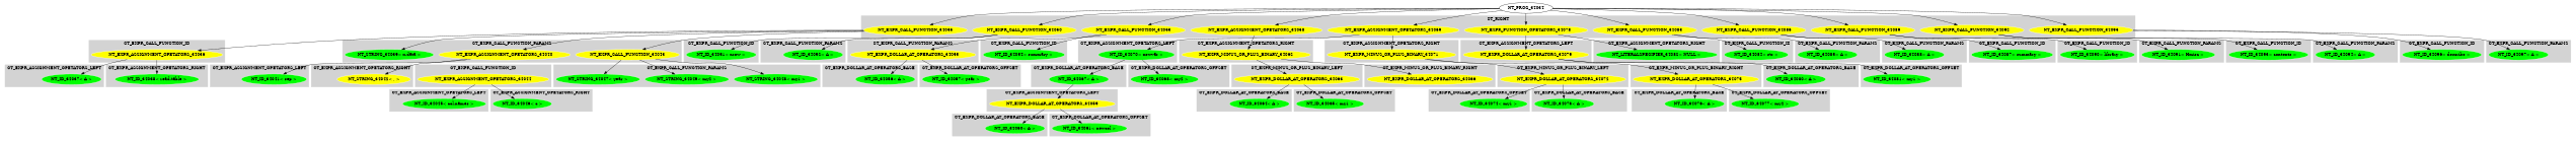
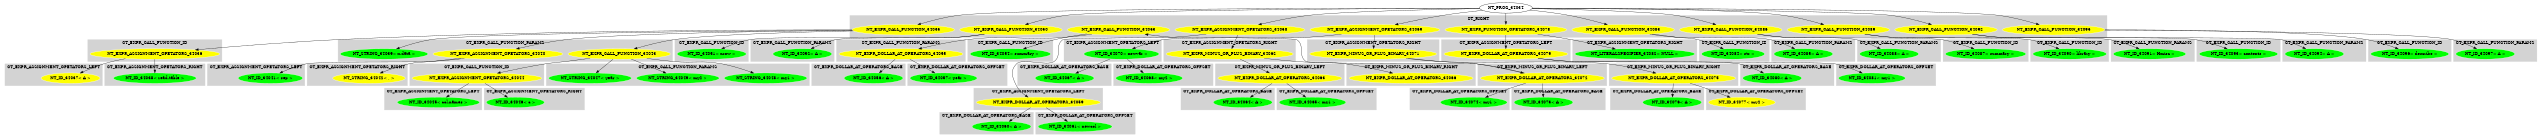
  digraph {
    node [color=white fillcolor=green style=filled]
    NT_EXPR_CALL_FUNCTION_34035 [fillcolor=yellow]
    NT_EXPR_CALL_FUNCTION_34050 [fillcolor=yellow]
    NT_EXPR_CALL_FUNCTION_34053 [fillcolor=yellow]
    NT_EXPR_ASSIGNMENT_OPETATORS_34058 [fillcolor=yellow]
    NT_EXPR_ASSIGNMENT_OPETATORS_34069 [fillcolor=yellow]
    n6 [fillcolor=yellow label=NT_EXPR_FUNCTION_OPETATORS_34078]
    NT_EXPR_CALL_FUNCTION_34083 [fillcolor=yellow]
    NT_EXPR_CALL_FUNCTION_34086 [fillcolor=yellow]
    NT_EXPR_CALL_FUNCTION_34089 [fillcolor=yellow]
    NT_EXPR_CALL_FUNCTION_34092 [fillcolor=yellow]
    NT_EXPR_CALL_FUNCTION_34095 [fillcolor=yellow]
    NT_EXPR_ASSIGNMENT_OPETATORS_34036 [fillcolor=yellow]
    "NT_STRING_34039< x.data >"
    NT_EXPR_ASSIGNMENT_OPETATORS_34040 [fillcolor=yellow]
    NT_EXPR_CALL_FUNCTION_34043 [fillcolor=yellow]
-   "NT_ID_34037< A >"
+   "NT_ID_34037< A >" [fillcolor=yellow]
    "NT_ID_34038< read.table >"
    NT_EXPR_DOLLAR_AT_OPERATORS_34055 [fillcolor=yellow]
    "NT_ID_34041< sep >"
    "NT_STRING_34042< , >" [fillcolor=yellow]
    NT_EXPR_ASSIGNMENT_OPETATORS_34044 [fillcolor=yellow]
    "NT_STRING_34047< year >"
    "NT_STRING_34048< my1 >"
    "NT_STRING_34049< my2 >"
    "NT_ID_34045< col.names >"
    "NT_ID_34046< c >"
    "NT_ID_34051< nrow >"
    "NT_ID_34052< A >"
    "NT_ID_34054< summary >"
    "NT_ID_34056< A >"
    "NT_ID_34057< year >"
    NT_EXPR_DOLLAR_AT_OPERATORS_34072 [fillcolor=yellow]
    NT_EXPR_DOLLAR_AT_OPERATORS_34059 [fillcolor=yellow]
    NT_EXPR_MINUS_OR_PLUS_BINARY_34062 [fillcolor=yellow]
    "NT_ID_34060< A >"
    "NT_ID_34061< newcol >"
    NT_EXPR_DOLLAR_AT_OPERATORS_34063 [fillcolor=yellow]
    NT_EXPR_DOLLAR_AT_OPERATORS_34066 [fillcolor=yellow]
    "NT_ID_34074< my1 >"
    "NT_ID_34064< A >"
    "NT_ID_34065< my1 >"
    "NT_ID_34067< A >"
    "NT_ID_34068< my2 >"
    "NT_ID_34070< newvar >"
    NT_EXPR_MINUS_OR_PLUS_BINARY_34071 [fillcolor=yellow]
    NT_EXPR_DOLLAR_AT_OPERATORS_34075 [fillcolor=yellow]
    "NT_ID_34073< A >"
    "NT_ID_34076< A >"
    "NT_ID_34088< A >"
-   "NT_ID_34077< my2 >"
+   "NT_ID_34077< my2 >" [fillcolor=yellow]
    NT_EXPR_DOLLAR_AT_OPERATORS_34079 [fillcolor=yellow]
    "NT_LITERALSPECIFIER_34082< NULL >"
    "NT_ID_34080< A >"
    "NT_ID_34081< my1 >"
    "NT_ID_34084< str >"
    "NT_ID_34085< A >"
    "NT_ID_34087< summary >"
    "NT_ID_34090< library >"
    "NT_ID_34091< Hmisc >"
    "NT_ID_34093< contents >"
    "NT_ID_34094< A >"
    "NT_ID_34096< describe >"
    "NT_ID_34097< A >"
    NT_PROG_34034 [color="" fillcolor="" style=""]
    subgraph cluster_1 {
      color=lightgrey
      label=CT_RIGHT
      style=filled
      NT_EXPR_CALL_FUNCTION_34035
      NT_EXPR_CALL_FUNCTION_34050
      NT_EXPR_CALL_FUNCTION_34053
      NT_EXPR_ASSIGNMENT_OPETATORS_34058
      NT_EXPR_ASSIGNMENT_OPETATORS_34069
      n6
      NT_EXPR_CALL_FUNCTION_34083
      NT_EXPR_CALL_FUNCTION_34086
      NT_EXPR_CALL_FUNCTION_34089
      NT_EXPR_CALL_FUNCTION_34092
      NT_EXPR_CALL_FUNCTION_34095
    }
    subgraph cluster_2 {
      color=lightgrey
      label=CT_EXPR_CALL_FUNCTION_ID
      style=filled
      NT_EXPR_ASSIGNMENT_OPETATORS_34036
    }
    subgraph cluster_3 {
      color=lightgrey
      label=CT_EXPR_CALL_FUNCTION_PARAMS
      style=filled
      "NT_STRING_34039< x.data >"
      NT_EXPR_ASSIGNMENT_OPETATORS_34040
      NT_EXPR_CALL_FUNCTION_34043
    }
    subgraph cluster_4 {
      color=lightgrey
      label=CT_EXPR_ASSIGNMENT_OPETATORS_LEFT
      style=filled
      "NT_ID_34037< A >"
    }
    subgraph cluster_5 {
      color=lightgrey
      label=CT_EXPR_ASSIGNMENT_OPETATORS_RIGHT
      style=filled
      "NT_ID_34038< read.table >"
    }
    subgraph cluster_6 {
      color=lightgrey
      label=CT_EXPR_CALL_FUNCTION_PARAMS
      style=filled
      NT_EXPR_DOLLAR_AT_OPERATORS_34055
    }
    subgraph cluster_7 {
      color=lightgrey
      label=CT_EXPR_ASSIGNMENT_OPETATORS_LEFT
      style=filled
      "NT_ID_34041< sep >"
    }
    subgraph cluster_8 {
      color=lightgrey
      label=CT_EXPR_ASSIGNMENT_OPETATORS_RIGHT
      style=filled
      "NT_STRING_34042< , >"
    }
    subgraph cluster_9 {
      color=lightgrey
      label=CT_EXPR_CALL_FUNCTION_ID
      style=filled
      NT_EXPR_ASSIGNMENT_OPETATORS_34044
    }
    subgraph cluster_10 {
      color=lightgrey
      label=CT_EXPR_CALL_FUNCTION_PARAMS
      style=filled
      "NT_STRING_34047< year >"
      "NT_STRING_34048< my1 >"
      "NT_STRING_34049< my2 >"
    }
    subgraph cluster_11 {
      color=lightgrey
      label=CT_EXPR_ASSIGNMENT_OPETATORS_LEFT
      style=filled
      "NT_ID_34045< col.names >"
    }
    subgraph cluster_12 {
      color=lightgrey
      label=CT_EXPR_ASSIGNMENT_OPETATORS_RIGHT
      style=filled
      "NT_ID_34046< c >"
    }
    subgraph cluster_13 {
      color=lightgrey
      label=CT_EXPR_CALL_FUNCTION_ID
      style=filled
      "NT_ID_34051< nrow >"
    }
    subgraph cluster_14 {
      color=lightgrey
      label=CT_EXPR_CALL_FUNCTION_PARAMS
      style=filled
      "NT_ID_34052< A >"
    }
    subgraph cluster_15 {
      color=lightgrey
      label=CT_EXPR_CALL_FUNCTION_ID
      style=filled
      "NT_ID_34054< summary >"
    }
    subgraph cluster_16 {
      color=lightgrey
      label=CT_EXPR_DOLLAR_AT_OPERATORS_BASE
      style=filled
      "NT_ID_34056< A >"
    }
    subgraph cluster_17 {
      color=lightgrey
      label=CT_EXPR_DOLLAR_AT_OPERATORS_OFFSET
      style=filled
      "NT_ID_34057< year >"
    }
    subgraph cluster_18 {
      color=lightgrey
      label=CT_EXPR_MINUS_OR_PLUS_BINARY_LEFT
      style=filled
      NT_EXPR_DOLLAR_AT_OPERATORS_34072
    }
    subgraph cluster_19 {
      color=lightgrey
      label=CT_EXPR_ASSIGNMENT_OPETATORS_LEFT
      style=filled
      NT_EXPR_DOLLAR_AT_OPERATORS_34059
    }
    subgraph cluster_20 {
      color=lightgrey
      label=CT_EXPR_ASSIGNMENT_OPETATORS_RIGHT
      style=filled
      NT_EXPR_MINUS_OR_PLUS_BINARY_34062
    }
    subgraph cluster_21 {
      color=lightgrey
      label=CT_EXPR_DOLLAR_AT_OPERATORS_BASE
      style=filled
      "NT_ID_34060< A >"
    }
    subgraph cluster_22 {
      color=lightgrey
      label=CT_EXPR_DOLLAR_AT_OPERATORS_OFFSET
      style=filled
      "NT_ID_34061< newcol >"
    }
    subgraph cluster_23 {
      color=lightgrey
      label=CT_EXPR_MINUS_OR_PLUS_BINARY_LEFT
      style=filled
      NT_EXPR_DOLLAR_AT_OPERATORS_34063
    }
    subgraph cluster_24 {
      color=lightgrey
      label=CT_EXPR_MINUS_OR_PLUS_BINARY_RIGHT
      style=filled
      NT_EXPR_DOLLAR_AT_OPERATORS_34066
    }
    subgraph cluster_25 {
      color=lightgrey
      label=CT_EXPR_DOLLAR_AT_OPERATORS_OFFSET
      style=filled
      "NT_ID_34074< my1 >"
    }
    subgraph cluster_26 {
      color=lightgrey
      label=CT_EXPR_DOLLAR_AT_OPERATORS_BASE
      style=filled
      "NT_ID_34064< A >"
    }
    subgraph cluster_27 {
      color=lightgrey
      label=CT_EXPR_DOLLAR_AT_OPERATORS_OFFSET
      style=filled
      "NT_ID_34065< my1 >"
    }
    subgraph cluster_28 {
      color=lightgrey
      label=CT_EXPR_DOLLAR_AT_OPERATORS_BASE
      style=filled
      "NT_ID_34067< A >"
    }
    subgraph cluster_29 {
      color=lightgrey
      label=CT_EXPR_DOLLAR_AT_OPERATORS_OFFSET
      style=filled
      "NT_ID_34068< my2 >"
    }
    subgraph cluster_30 {
      color=lightgrey
      label=CT_EXPR_ASSIGNMENT_OPETATORS_LEFT
      style=filled
      "NT_ID_34070< newvar >"
    }
    subgraph cluster_31 {
      color=lightgrey
      label=CT_EXPR_ASSIGNMENT_OPETATORS_RIGHT
      style=filled
      NT_EXPR_MINUS_OR_PLUS_BINARY_34071
    }
    subgraph cluster_32 {
      color=lightgrey
      label=CT_EXPR_MINUS_OR_PLUS_BINARY_RIGHT
      style=filled
      NT_EXPR_DOLLAR_AT_OPERATORS_34075
    }
    subgraph cluster_33 {
      color=lightgrey
      label=CT_EXPR_DOLLAR_AT_OPERATORS_BASE
      style=filled
      "NT_ID_34073< A >"
    }
    subgraph cluster_34 {
      color=lightgrey
      label=CT_EXPR_DOLLAR_AT_OPERATORS_BASE
      style=filled
      "NT_ID_34076< A >"
    }
    subgraph cluster_35 {
      color=lightgrey
      label=CT_EXPR_CALL_FUNCTION_PARAMS
      style=filled
      "NT_ID_34088< A >"
    }
    subgraph cluster_36 {
      color=lightgrey
      label=CT_EXPR_DOLLAR_AT_OPERATORS_OFFSET
      style=filled
      "NT_ID_34077< my2 >"
    }
    subgraph cluster_37 {
      color=lightgrey
      label=CT_EXPR_ASSIGNMENT_OPETATORS_LEFT
      style=filled
      NT_EXPR_DOLLAR_AT_OPERATORS_34079
    }
    subgraph cluster_38 {
      color=lightgrey
      label=CT_EXPR_ASSIGNMENT_OPETATORS_RIGHT
      style=filled
      "NT_LITERALSPECIFIER_34082< NULL >"
    }
    subgraph cluster_39 {
      color=lightgrey
      label=CT_EXPR_DOLLAR_AT_OPERATORS_BASE
      style=filled
      "NT_ID_34080< A >"
    }
    subgraph cluster_40 {
      color=lightgrey
      label=CT_EXPR_DOLLAR_AT_OPERATORS_OFFSET
      style=filled
      "NT_ID_34081< my1 >"
    }
    subgraph cluster_41 {
      color=lightgrey
      label=CT_EXPR_CALL_FUNCTION_ID
      style=filled
      "NT_ID_34084< str >"
    }
    subgraph cluster_42 {
      color=lightgrey
      label=CT_EXPR_CALL_FUNCTION_PARAMS
      style=filled
      "NT_ID_34085< A >"
    }
    subgraph cluster_43 {
      color=lightgrey
      label=CT_EXPR_CALL_FUNCTION_ID
      style=filled
      "NT_ID_34087< summary >"
    }
    subgraph cluster_44 {
      color=lightgrey
      label=CT_EXPR_CALL_FUNCTION_ID
      style=filled
      "NT_ID_34090< library >"
    }
    subgraph cluster_45 {
      color=lightgrey
      label=CT_EXPR_CALL_FUNCTION_PARAMS
      style=filled
      "NT_ID_34091< Hmisc >"
    }
    subgraph cluster_46 {
      color=lightgrey
      label=CT_EXPR_CALL_FUNCTION_ID
      style=filled
      "NT_ID_34093< contents >"
    }
    subgraph cluster_47 {
      color=lightgrey
      label=CT_EXPR_CALL_FUNCTION_PARAMS
      style=filled
      "NT_ID_34094< A >"
    }
    subgraph cluster_48 {
      color=lightgrey
      label=CT_EXPR_CALL_FUNCTION_ID
      style=filled
      "NT_ID_34096< describe >"
    }
    subgraph cluster_49 {
      color=lightgrey
      label=CT_EXPR_CALL_FUNCTION_PARAMS
      style=filled
      "NT_ID_34097< A >"
    }
    NT_EXPR_CALL_FUNCTION_34035 -> NT_EXPR_ASSIGNMENT_OPETATORS_34036
    NT_EXPR_CALL_FUNCTION_34035 -> "NT_STRING_34039< x.data >"
    NT_EXPR_CALL_FUNCTION_34035 -> NT_EXPR_ASSIGNMENT_OPETATORS_34040
    NT_EXPR_CALL_FUNCTION_34035 -> NT_EXPR_CALL_FUNCTION_34043
    NT_EXPR_CALL_FUNCTION_34050 -> "NT_ID_34051< nrow >"
    NT_EXPR_CALL_FUNCTION_34050 -> "NT_ID_34052< A >"
    NT_EXPR_CALL_FUNCTION_34053 -> NT_EXPR_DOLLAR_AT_OPERATORS_34055
    NT_EXPR_CALL_FUNCTION_34053 -> "NT_ID_34054< summary >"
-   "NT_ID_34067< A >" -> NT_EXPR_DOLLAR_AT_OPERATORS_34059
+   NT_EXPR_ASSIGNMENT_OPETATORS_34058 -> NT_EXPR_DOLLAR_AT_OPERATORS_34059
    NT_EXPR_ASSIGNMENT_OPETATORS_34058 -> NT_EXPR_MINUS_OR_PLUS_BINARY_34062
    NT_EXPR_ASSIGNMENT_OPETATORS_34069 -> "NT_ID_34070< newvar >"
    NT_EXPR_ASSIGNMENT_OPETATORS_34069 -> NT_EXPR_MINUS_OR_PLUS_BINARY_34071
    n6 -> NT_EXPR_DOLLAR_AT_OPERATORS_34079
    n6 -> "NT_LITERALSPECIFIER_34082< NULL >"
    NT_EXPR_CALL_FUNCTION_34083 -> "NT_ID_34084< str >"
    NT_EXPR_CALL_FUNCTION_34083 -> "NT_ID_34085< A >"
    NT_EXPR_CALL_FUNCTION_34086 -> "NT_ID_34088< A >"
    NT_EXPR_CALL_FUNCTION_34086 -> "NT_ID_34087< summary >"
    NT_EXPR_CALL_FUNCTION_34089 -> "NT_ID_34090< library >"
    NT_EXPR_CALL_FUNCTION_34089 -> "NT_ID_34091< Hmisc >"
    NT_EXPR_CALL_FUNCTION_34092 -> "NT_ID_34093< contents >"
    NT_EXPR_CALL_FUNCTION_34092 -> "NT_ID_34094< A >"
    NT_EXPR_CALL_FUNCTION_34095 -> "NT_ID_34096< describe >"
    NT_EXPR_CALL_FUNCTION_34095 -> "NT_ID_34097< A >"
    NT_EXPR_ASSIGNMENT_OPETATORS_34036 -> "NT_ID_34037< A >"
    NT_EXPR_ASSIGNMENT_OPETATORS_34036 -> "NT_ID_34038< read.table >"
    NT_EXPR_ASSIGNMENT_OPETATORS_34040 -> "NT_ID_34041< sep >"
    NT_EXPR_ASSIGNMENT_OPETATORS_34040 -> "NT_STRING_34042< , >"
+   NT_EXPR_CALL_FUNCTION_34043 -> NT_EXPR_ASSIGNMENT_OPETATORS_34044
    NT_EXPR_CALL_FUNCTION_34043 -> "NT_STRING_34047< year >"
    NT_EXPR_CALL_FUNCTION_34043 -> "NT_STRING_34048< my1 >"
    NT_EXPR_CALL_FUNCTION_34043 -> "NT_STRING_34049< my2 >"
    NT_EXPR_DOLLAR_AT_OPERATORS_34055 -> "NT_ID_34056< A >"
    NT_EXPR_DOLLAR_AT_OPERATORS_34055 -> "NT_ID_34057< year >"
    NT_EXPR_ASSIGNMENT_OPETATORS_34044 -> "NT_ID_34045< col.names >"
    NT_EXPR_ASSIGNMENT_OPETATORS_34044 -> "NT_ID_34046< c >"
    NT_EXPR_DOLLAR_AT_OPERATORS_34072 -> "NT_ID_34074< my1 >"
    NT_EXPR_DOLLAR_AT_OPERATORS_34072 -> "NT_ID_34073< A >"
    NT_EXPR_DOLLAR_AT_OPERATORS_34059 -> "NT_ID_34060< A >"
    NT_EXPR_DOLLAR_AT_OPERATORS_34059 -> "NT_ID_34061< newcol >"
    NT_EXPR_MINUS_OR_PLUS_BINARY_34062 -> NT_EXPR_DOLLAR_AT_OPERATORS_34063
    NT_EXPR_MINUS_OR_PLUS_BINARY_34062 -> NT_EXPR_DOLLAR_AT_OPERATORS_34066
    NT_EXPR_DOLLAR_AT_OPERATORS_34063 -> "NT_ID_34064< A >"
    NT_EXPR_DOLLAR_AT_OPERATORS_34063 -> "NT_ID_34065< my1 >"
    "NT_ID_34070< newvar >" -> "NT_ID_34067< A >"
    "NT_ID_34070< newvar >" -> "NT_ID_34068< my2 >"
    NT_EXPR_MINUS_OR_PLUS_BINARY_34071 -> NT_EXPR_DOLLAR_AT_OPERATORS_34072
    NT_EXPR_MINUS_OR_PLUS_BINARY_34071 -> NT_EXPR_DOLLAR_AT_OPERATORS_34075
    NT_EXPR_DOLLAR_AT_OPERATORS_34075 -> "NT_ID_34076< A >"
    NT_EXPR_DOLLAR_AT_OPERATORS_34075 -> "NT_ID_34077< my2 >"
    NT_EXPR_DOLLAR_AT_OPERATORS_34079 -> "NT_ID_34080< A >"
    NT_EXPR_DOLLAR_AT_OPERATORS_34079 -> "NT_ID_34081< my1 >"
    NT_PROG_34034 -> NT_EXPR_CALL_FUNCTION_34035
    NT_PROG_34034 -> NT_EXPR_CALL_FUNCTION_34050
-   NT_PROG_34034 -> NT_EXPR_CALL_FUNCTION_34053
+   NT_EXPR_DOLLAR_AT_OPERATORS_34072 -> NT_EXPR_CALL_FUNCTION_34053
    NT_PROG_34034 -> NT_EXPR_ASSIGNMENT_OPETATORS_34058
    NT_PROG_34034 -> NT_EXPR_ASSIGNMENT_OPETATORS_34069
    NT_PROG_34034 -> n6
    NT_PROG_34034 -> NT_EXPR_CALL_FUNCTION_34083
    NT_PROG_34034 -> NT_EXPR_CALL_FUNCTION_34086
    NT_PROG_34034 -> NT_EXPR_CALL_FUNCTION_34089
    NT_PROG_34034 -> NT_EXPR_CALL_FUNCTION_34092
    NT_PROG_34034 -> NT_EXPR_CALL_FUNCTION_34095
  }
